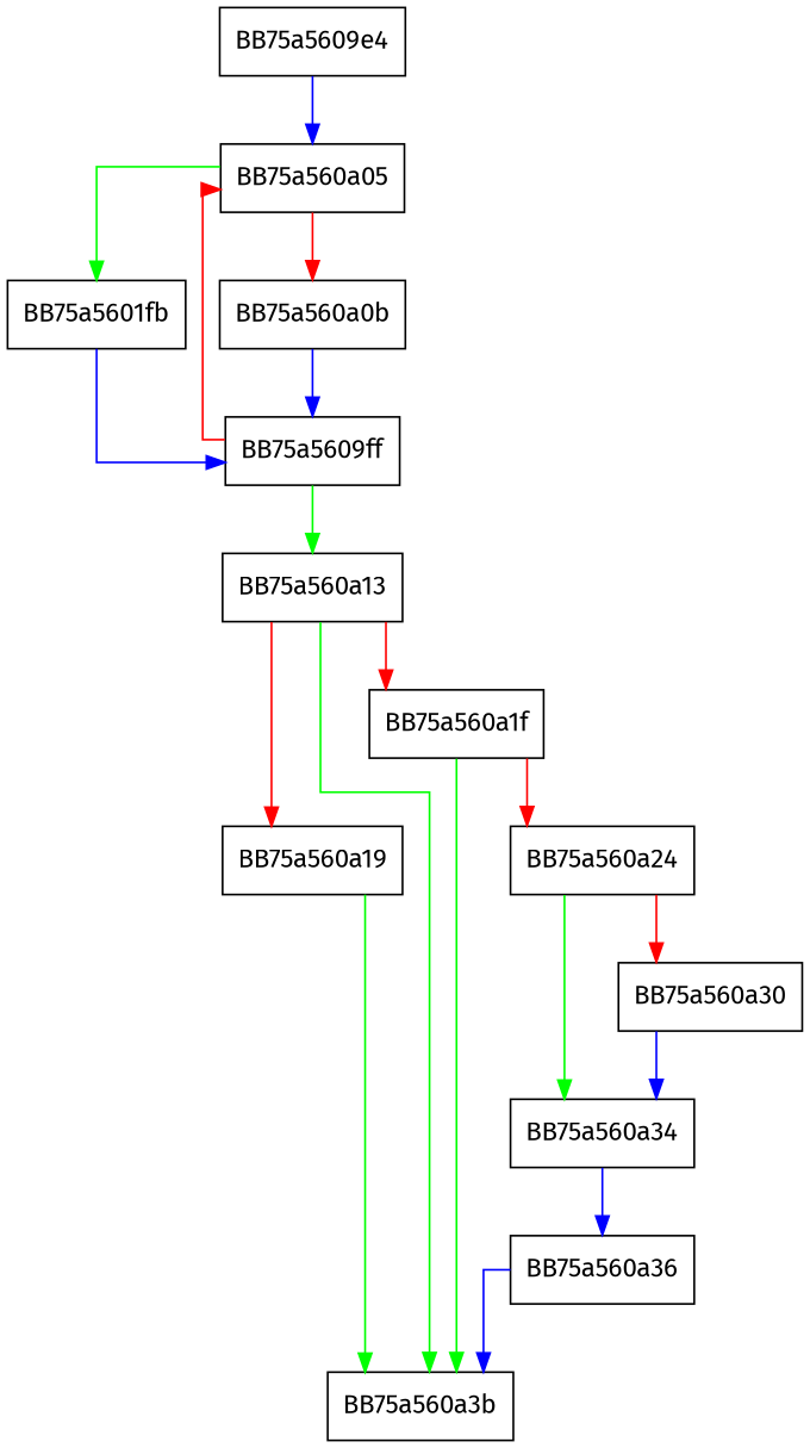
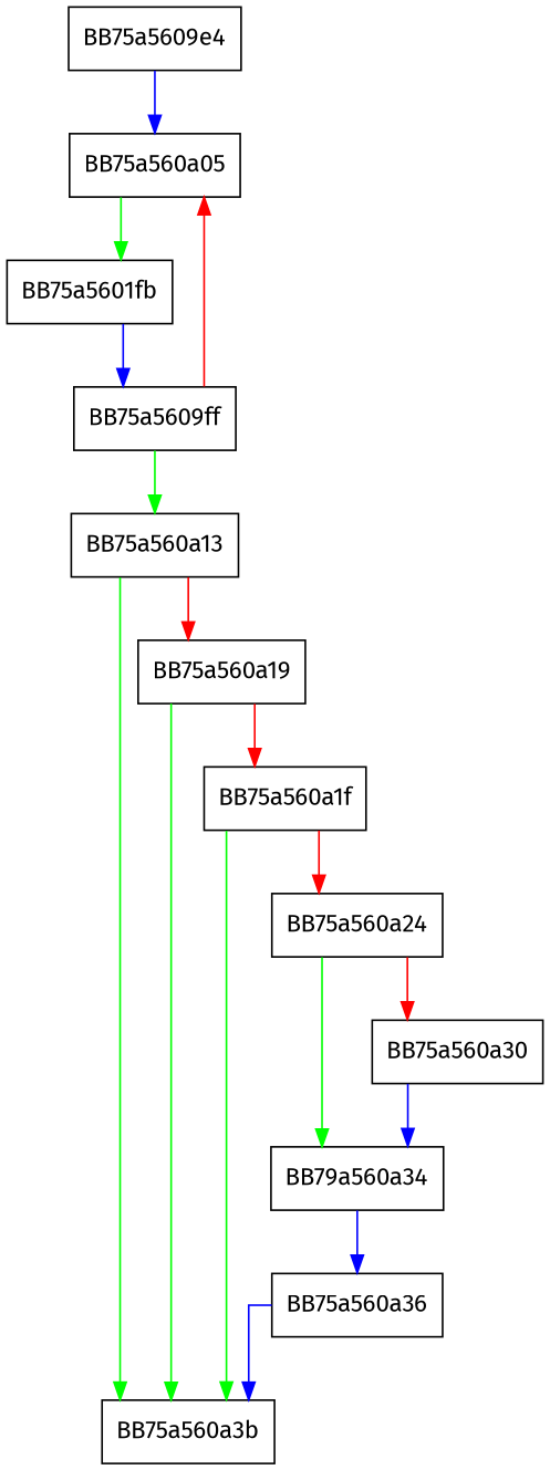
  digraph {
    fontname="Fira Sans"
    splines=ortho
    node [fontname="Fira Sans" shape=box]
    edge [color=blue fontname="Fira Sans"]
    BB75a5609e4
    BB75a560a05
    BB75a5609ff
    BB75a560a13
    BB75a560a3b
    BB75a560a19
    n7 [label=BB75a5601fb]
-   BB75a560a0b
    BB75a560a1f
    BB75a560a36
    BB75a560a24
-   BB75a560a34
+   BB75a560a34 [label=BB79a560a34]
    BB75a560a30
    BB75a5609e4 -> BB75a560a05
    BB75a560a05 -> n7 [color=green]
-   BB75a560a05 -> BB75a560a0b [color=red]
    BB75a5609ff -> BB75a560a05 [color=red]
    BB75a5609ff -> BB75a560a13 [color=green]
    BB75a560a13 -> BB75a560a3b [color=green]
    BB75a560a13 -> BB75a560a19 [color=red]
    BB75a560a19 -> BB75a560a3b [color=green]
-   BB75a560a13 -> BB75a560a1f [color=red]
+   BB75a560a19 -> BB75a560a1f [color=red]
    n7 -> BB75a5609ff
-   BB75a560a0b -> BB75a5609ff
    BB75a560a1f -> BB75a560a3b [color=green]
    BB75a560a1f -> BB75a560a24 [color=red]
    BB75a560a36 -> BB75a560a3b
    BB75a560a24 -> BB75a560a34 [color=green]
    BB75a560a24 -> BB75a560a30 [color=red]
    BB75a560a34 -> BB75a560a36
    BB75a560a30 -> BB75a560a34
  }
